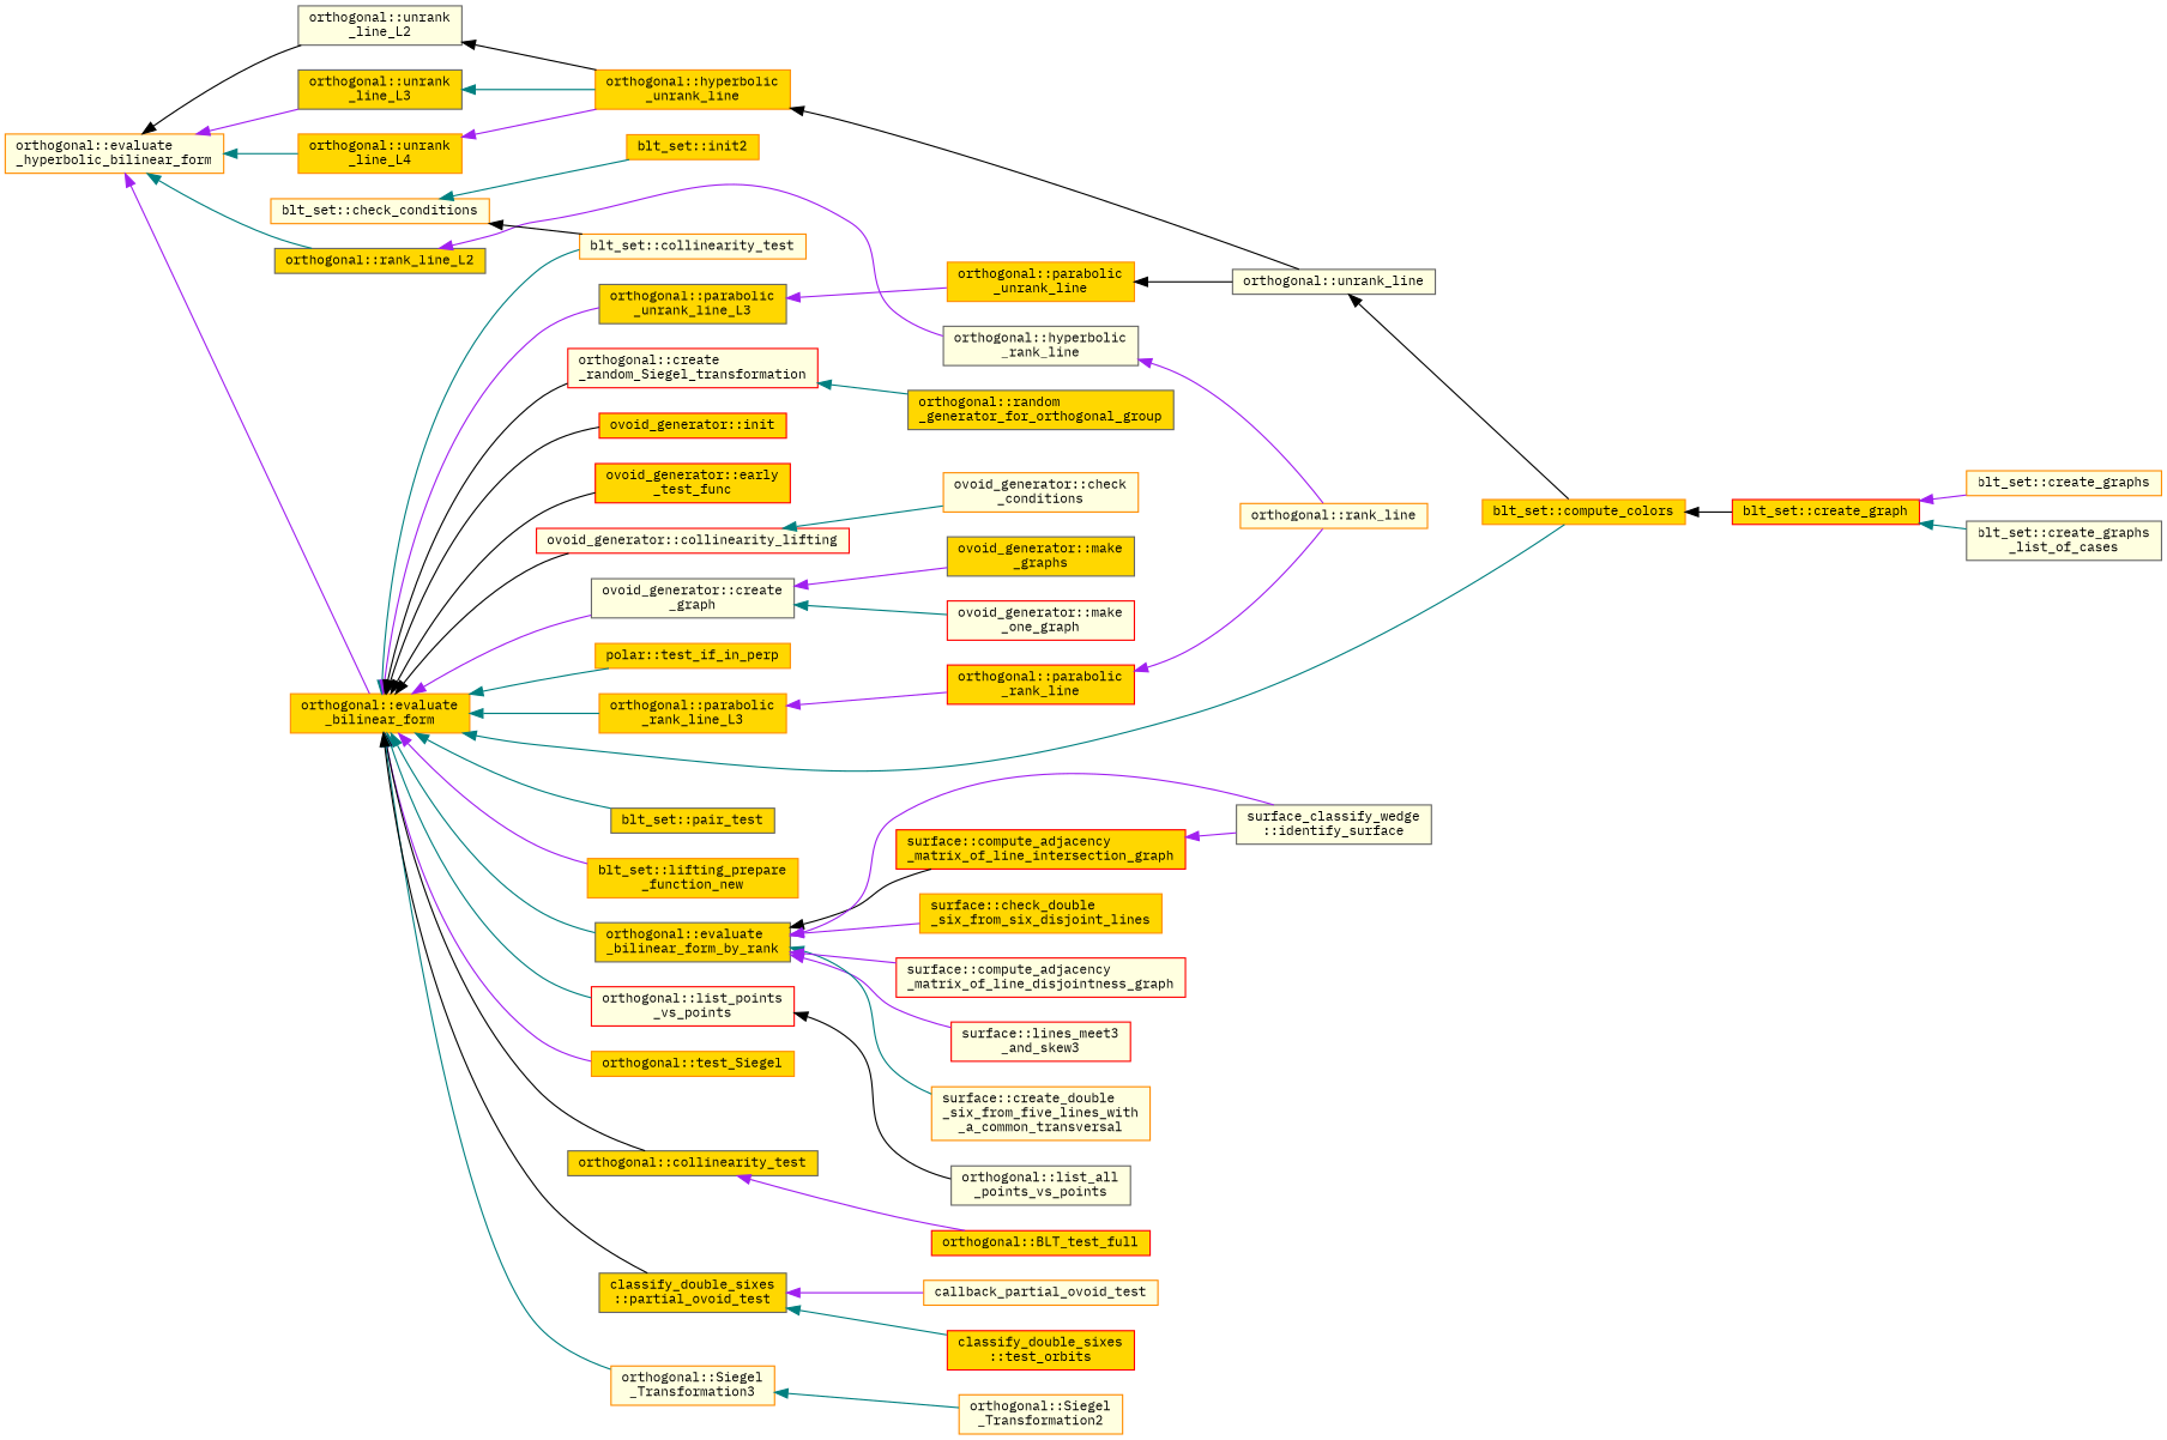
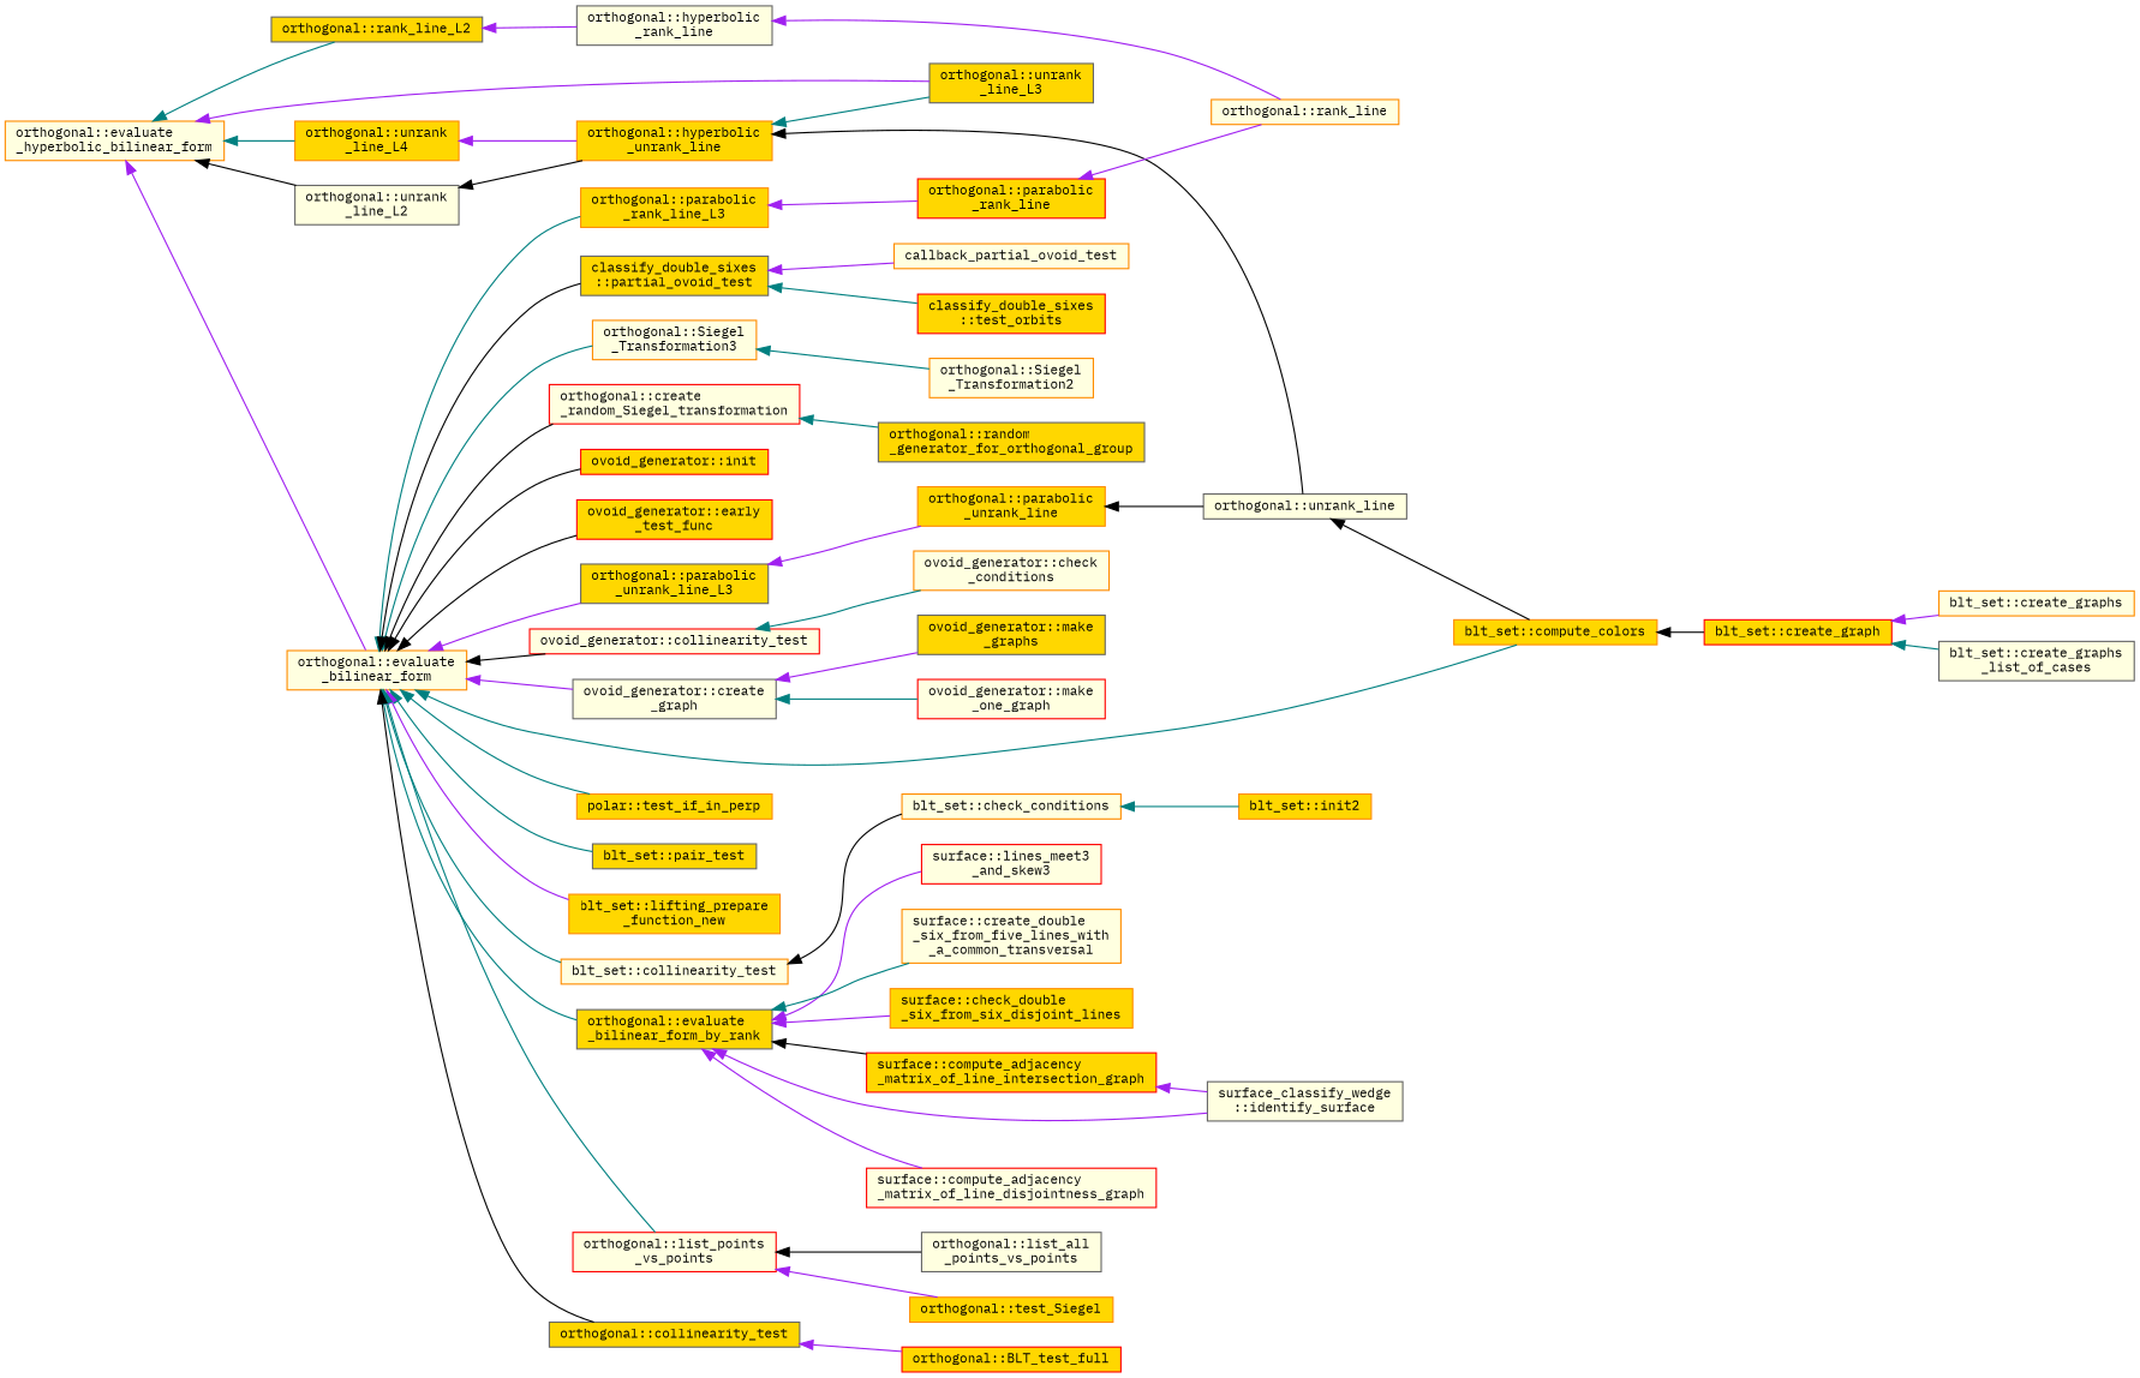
  digraph {
    fontname="IBM Plex Mono"
    rankdir=LR
    node [color=darkorange fillcolor=gold fontname="IBM Plex Mono" fontsize=10 shape=record style=filled]
    edge [color=purple dir=back fontname="IBM Plex Mono" fontsize=10 labelfontname=Helvetica labelfontsize=10 style=solid]
    n1 [fillcolor=lightyellow fontcolor=black height=0.2 label="orthogonal::evaluate\l_hyperbolic_bilinear_form" width=0.4]
-   n2 [height=0.2 label="orthogonal::evaluate\l_bilinear_form" width=0.4]
+   n2 [fillcolor=lightyellow height=0.2 label="orthogonal::evaluate\l_bilinear_form" width=0.4]
    n3 [color=gray40 fillcolor=lightyellow height=0.2 label="orthogonal::unrank\l_line_L2" width=0.4]
    n4 [color=gray40 height=0.2 label="orthogonal::rank_line_L2" width=0.4]
    n5 [color=gray40 height=0.2 label="orthogonal::unrank\l_line_L3" width=0.4]
    n6 [height=0.2 label="orthogonal::unrank\l_line_L4" width=0.4]
    n7 [height=0.2 label="blt_set::compute_colors" width=0.4]
    n8 [color=gray40 height=0.2 label="blt_set::pair_test" width=0.4]
    n9 [fillcolor=lightyellow height=0.2 label="blt_set::collinearity_test" width=0.4]
    n10 [height=0.2 label="blt_set::lifting_prepare\l_function_new" width=0.4]
    n11 [color=gray40 height=0.2 label="orthogonal::evaluate\l_bilinear_form_by_rank" width=0.4]
    n12 [color=red fillcolor=lightyellow height=0.2 label="orthogonal::list_points\l_vs_points" width=0.4]
    n13 [height=0.2 label="orthogonal::test_Siegel" width=0.4]
    n14 [color=gray40 height=0.2 label="orthogonal::collinearity_test" width=0.4]
    n15 [color=gray40 height=0.2 label="orthogonal::parabolic\l_unrank_line_L3" width=0.4]
    n16 [height=0.2 label="orthogonal::parabolic\l_rank_line_L3" width=0.4]
    n17 [fillcolor=lightyellow height=0.2 label="orthogonal::Siegel\l_Transformation3" width=0.4]
    n18 [color=red fillcolor=lightyellow height=0.2 label="orthogonal::create\l_random_Siegel_transformation" width=0.4]
    n19 [color=red height=0.2 label="ovoid_generator::init" width=0.4]
    n20 [color=red height=0.2 label="ovoid_generator::early\l_test_func" width=0.4]
-   n21 [color=red fillcolor=lightyellow height=0.2 label="ovoid_generator::collinearity_lifting" width=0.4]
+   n21 [color=red fillcolor=lightyellow height=0.2 label="ovoid_generator::collinearity_test" width=0.4]
    n22 [color=gray40 fillcolor=lightyellow height=0.2 label="ovoid_generator::create\l_graph" width=0.4]
    n23 [height=0.2 label="polar::test_if_in_perp" width=0.4]
    n24 [color=gray40 height=0.2 label="classify_double_sixes\l::partial_ovoid_test" width=0.4]
    n25 [height=0.2 label="orthogonal::hyperbolic\l_unrank_line" width=0.4]
    n26 [color=gray40 fillcolor=lightyellow height=0.2 label="orthogonal::hyperbolic\l_rank_line" width=0.4]
    n27 [color=red height=0.2 label="blt_set::create_graph" width=0.4]
    n28 [fillcolor=lightyellow height=0.2 label="blt_set::check_conditions" width=0.4]
    n29 [color=red fillcolor=lightyellow height=0.2 label="surface::lines_meet3\l_and_skew3" width=0.4]
    n30 [fillcolor=lightyellow height=0.2 label="surface::create_double\l_six_from_five_lines_with\l_a_common_transversal" width=0.4]
    n31 [height=0.2 label="surface::check_double\l_six_from_six_disjoint_lines" width=0.4]
    n32 [color=red height=0.2 label="surface::compute_adjacency\l_matrix_of_line_intersection_graph" width=0.4]
    n33 [color=gray40 fillcolor=lightyellow height=0.2 label="surface_classify_wedge\l::identify_surface" width=0.4]
    n34 [color=red fillcolor=lightyellow height=0.2 label="surface::compute_adjacency\l_matrix_of_line_disjointness_graph" width=0.4]
    n35 [color=gray40 fillcolor=lightyellow height=0.2 label="orthogonal::list_all\l_points_vs_points" width=0.4]
    n36 [color=red height=0.2 label="orthogonal::BLT_test_full" width=0.4]
    n37 [height=0.2 label="orthogonal::parabolic\l_unrank_line" width=0.4]
    n38 [color=red height=0.2 label="orthogonal::parabolic\l_rank_line" width=0.4]
    n39 [fillcolor=lightyellow height=0.2 label="orthogonal::Siegel\l_Transformation2" width=0.4]
    n40 [color=gray40 height=0.2 label="orthogonal::random\l_generator_for_orthogonal_group" width=0.4]
    n41 [fillcolor=lightyellow height=0.2 label="ovoid_generator::check\l_conditions" width=0.4]
    n42 [color=gray40 height=0.2 label="ovoid_generator::make\l_graphs" width=0.4]
    n43 [color=red fillcolor=lightyellow height=0.2 label="ovoid_generator::make\l_one_graph" width=0.4]
    n44 [fillcolor=lightyellow height=0.2 label=callback_partial_ovoid_test width=0.4]
    n45 [color=red height=0.2 label="classify_double_sixes\l::test_orbits" width=0.4]
    n46 [fillcolor=lightyellow height=0.2 label="blt_set::create_graphs" width=0.4]
    n47 [color=gray40 fillcolor=lightyellow height=0.2 label="blt_set::create_graphs\l_list_of_cases" width=0.4]
    n48 [height=0.2 label="blt_set::init2" width=0.4]
    n49 [color=gray40 fillcolor=lightyellow height=0.2 label="orthogonal::unrank_line" width=0.4]
    n50 [fillcolor=lightyellow height=0.2 label="orthogonal::rank_line" width=0.4]
    n1 -> n2
    n1 -> n3 [color=black]
    n1 -> n4 [color=teal]
    n1 -> n5
    n1 -> n6 [color=teal]
    n2 -> n7 [color=teal]
    n2 -> n8 [color=teal]
    n2 -> n9 [color=teal]
    n2 -> n10
    n2 -> n11 [color=teal]
    n2 -> n12 [color=teal]
-   n2 -> n13
+   n12 -> n13
    n2 -> n14 [color=black]
    n2 -> n15
    n2 -> n16 [color=teal]
    n2 -> n17 [color=teal]
    n2 -> n18 [color=black]
    n2 -> n19 [color=black]
    n2 -> n20 [color=black]
    n2 -> n21 [color=black]
    n2 -> n22
    n2 -> n23 [color=teal]
    n2 -> n24 [color=black]
    n3 -> n25 [color=black]
    n4 -> n26
-   n5 -> n25 [color=teal]
+   n25 -> n5 [color=teal]
    n6 -> n25
    n7 -> n27 [color=black]
-   n28 -> n9 [color=black]
+   n9 -> n28 [color=black]
    n11 -> n29
    n11 -> n30 [color=teal]
    n11 -> n31
    n11 -> n32 [color=black]
    n11 -> n33
    n11 -> n34
    n12 -> n35 [color=black]
    n14 -> n36
    n15 -> n37
    n16 -> n38
    n17 -> n39 [color=teal]
    n18 -> n40 [color=teal]
    n21 -> n41 [color=teal]
    n22 -> n42
    n22 -> n43 [color=teal]
    n24 -> n44
    n24 -> n45 [color=teal]
    n25 -> n49 [color=black]
    n26 -> n50
    n27 -> n46
    n27 -> n47 [color=teal]
    n28 -> n48 [color=teal]
    n32 -> n33
    n37 -> n49 [color=black]
    n38 -> n50
    n49 -> n7 [color=black]
  }
